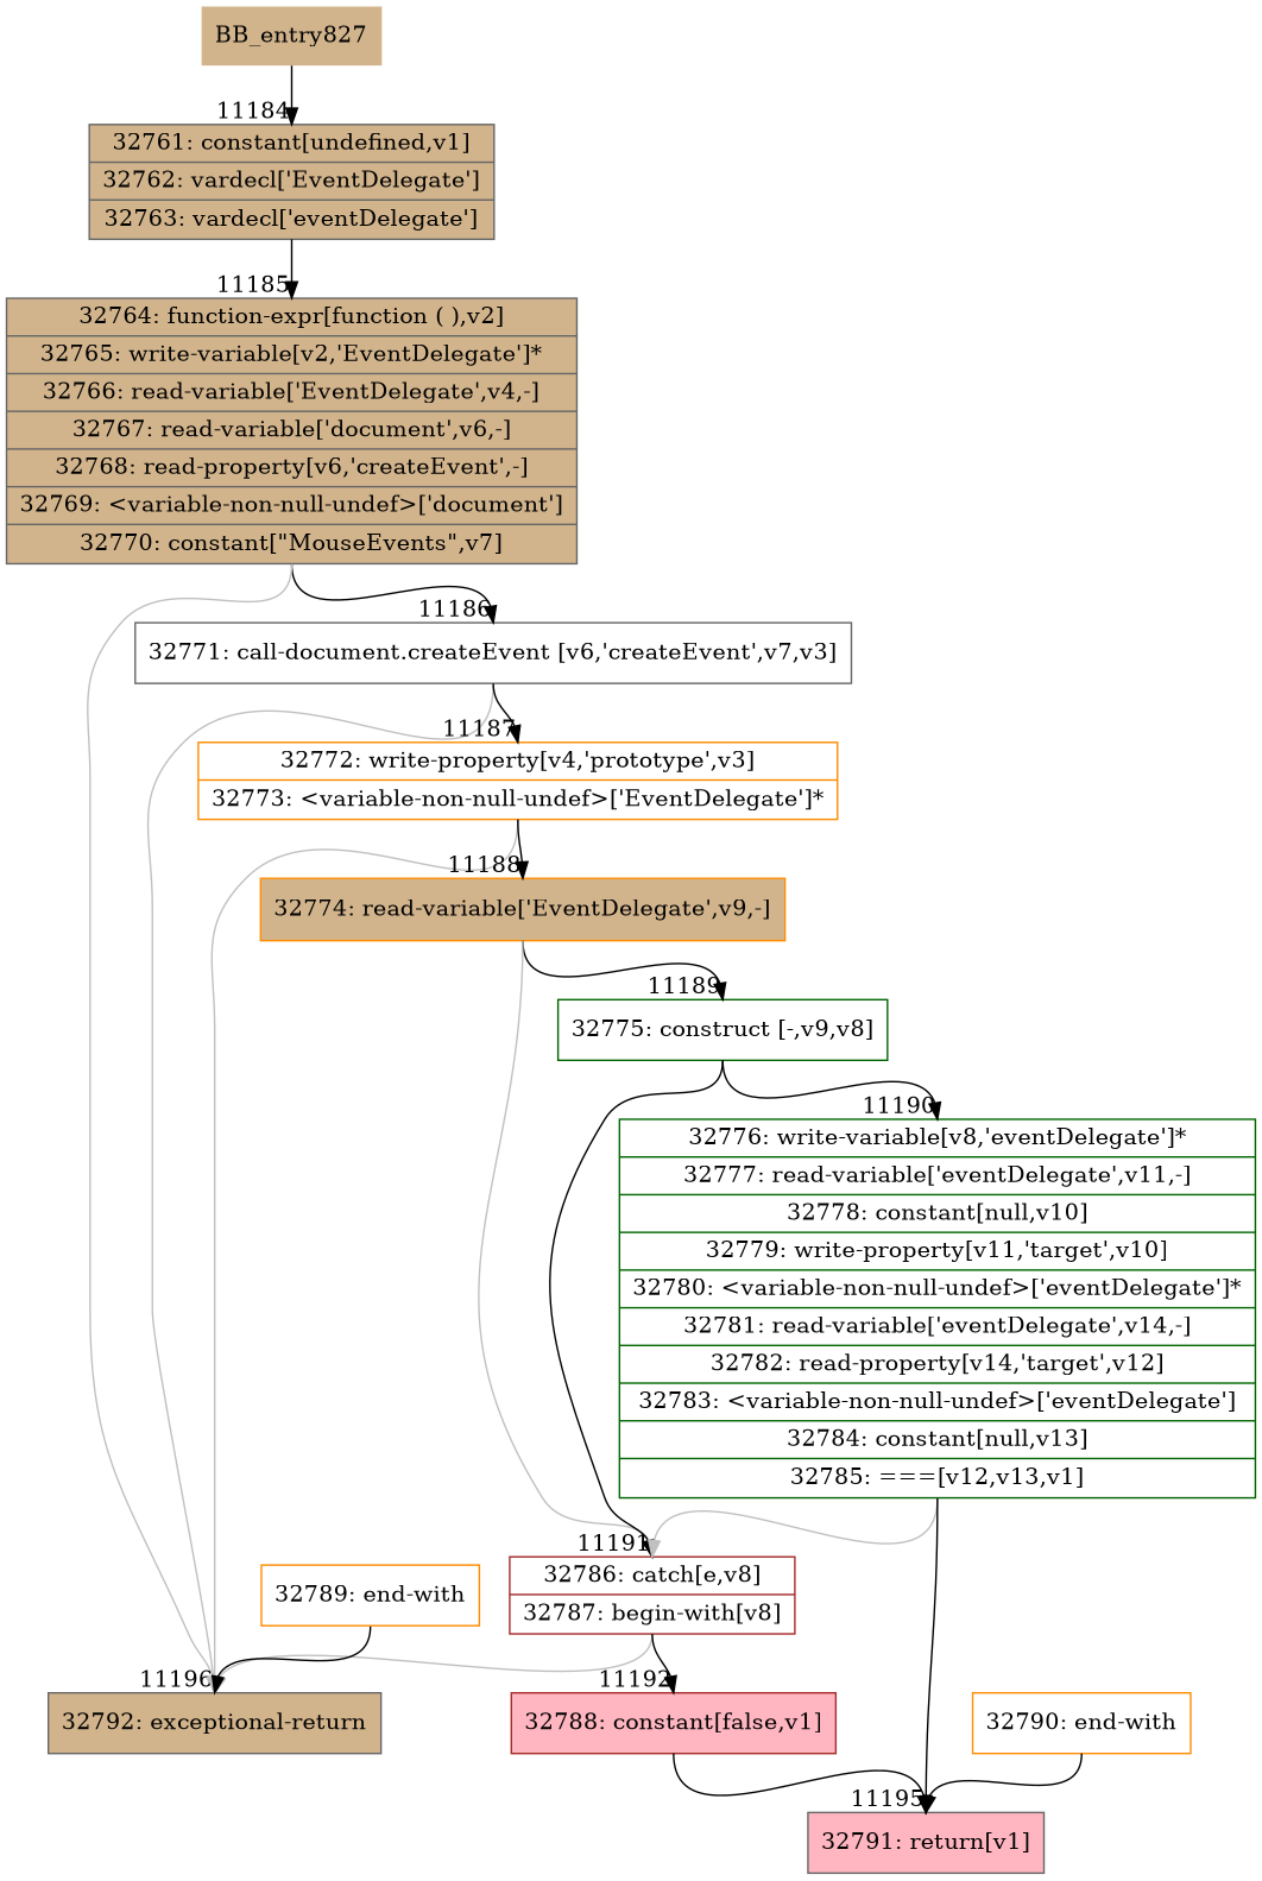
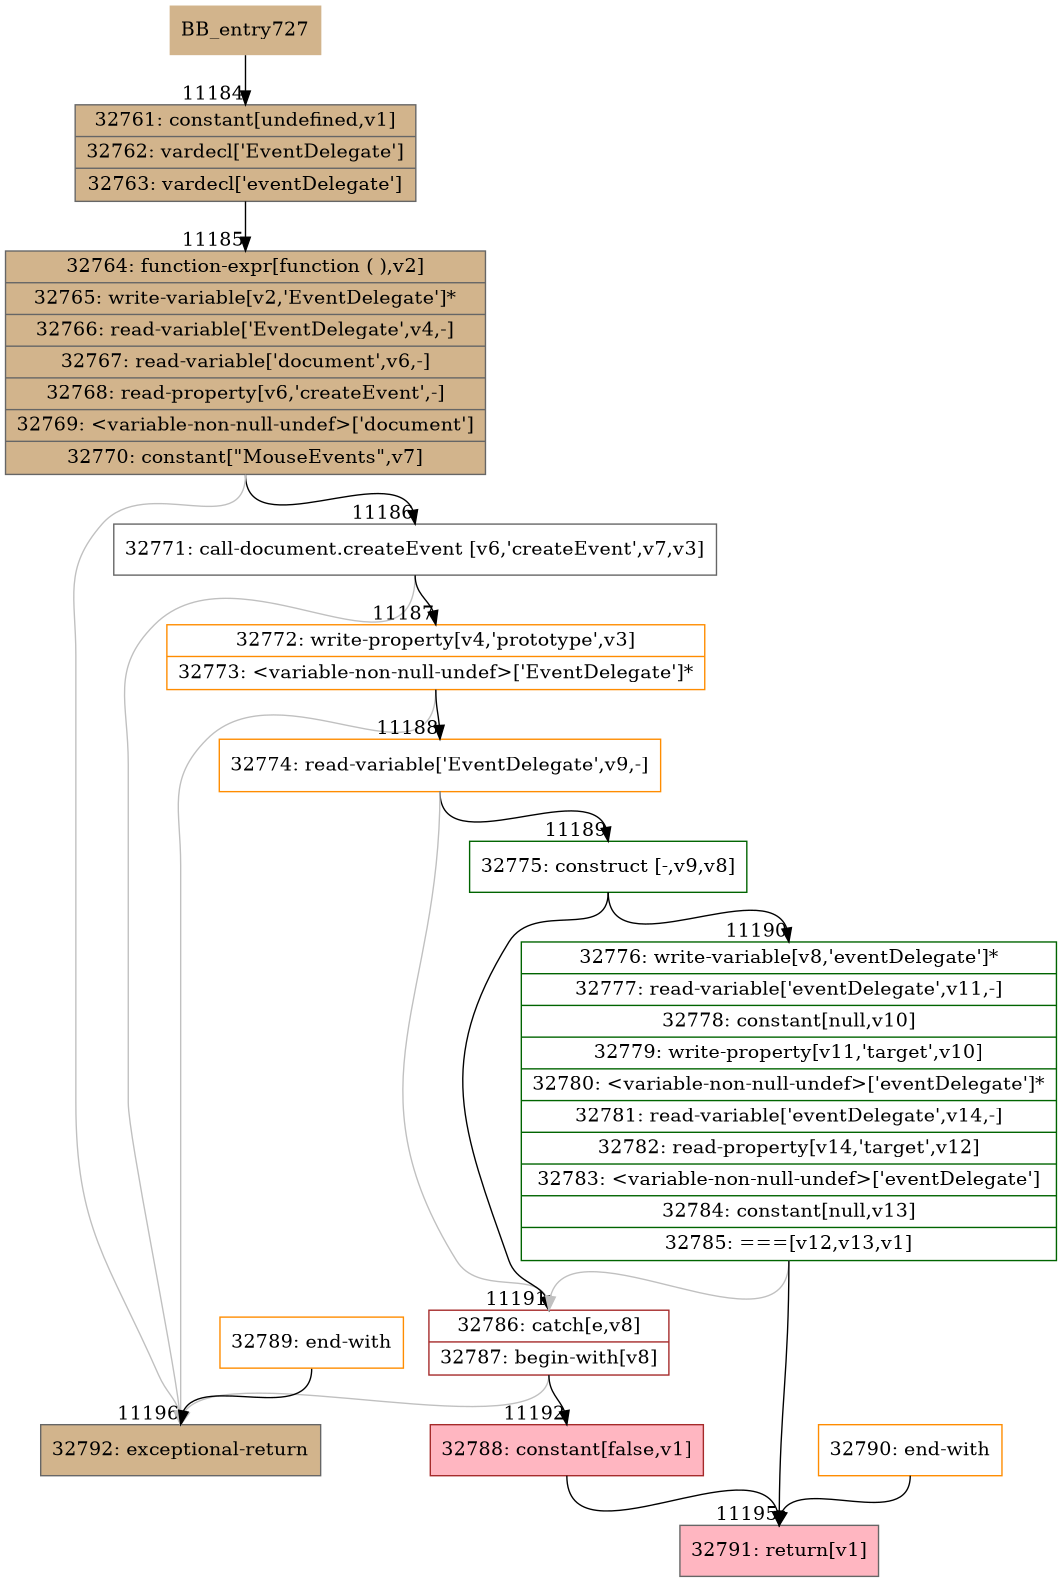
  digraph {
    rankdir=TD
    node [color=gray40 fillcolor=white shape=record style=filled]
    edge [headport=n tailport=s]
-   BB_entry827 [color=darkgreen fillcolor=tan shape=none]
+   BB_entry827 [color=darkgreen fillcolor=tan shape=none label=BB_entry727]
    n2 [fillcolor=tan label="{32761: constant[undefined,v1]|32762: vardecl['EventDelegate']|32763: vardecl['eventDelegate']}"]
    n3 [fillcolor=tan label="{32764: function-expr[function ( ),v2]|32765: write-variable[v2,'EventDelegate']*|32766: read-variable['EventDelegate',v4,-]|32767: read-variable['document',v6,-]|32768: read-property[v6,'createEvent',-]|32769: \<variable-non-null-undef\>['document']|32770: constant[\"MouseEvents\",v7]}"]
    n4 [label="{32771: call-document.createEvent [v6,'createEvent',v7,v3]}"]
    n5 [fillcolor=tan label="{32792: exceptional-return}"]
    n6 [color=darkorange label="{32772: write-property[v4,'prototype',v3]|32773: \<variable-non-null-undef\>['EventDelegate']*}"]
-   n7 [color=darkorange fillcolor=tan label="{32774: read-variable['EventDelegate',v9,-]}"]
+   n7 [color=darkorange label="{32774: read-variable['EventDelegate',v9,-]}"]
    n8 [color=darkgreen label="{32775: construct [-,v9,v8]}"]
    n9 [color=brown label="{32786: catch[e,v8]|32787: begin-with[v8]}"]
    n10 [color=darkgreen label="{32776: write-variable[v8,'eventDelegate']*|32777: read-variable['eventDelegate',v11,-]|32778: constant[null,v10]|32779: write-property[v11,'target',v10]|32780: \<variable-non-null-undef\>['eventDelegate']*|32781: read-variable['eventDelegate',v14,-]|32782: read-property[v14,'target',v12]|32783: \<variable-non-null-undef\>['eventDelegate']|32784: constant[null,v13]|32785: ===[v12,v13,v1]}"]
    n11 [color=brown fillcolor=lightpink label="{32788: constant[false,v1]}"]
    n12 [fillcolor=lightpink label="{32791: return[v1]}"]
    n13 [color=darkorange label="{32789: end-with}"]
    n14 [color=darkorange label="{32790: end-with}"]
    BB_entry827 -> n2 [headlabel="    11184"]
    n2 -> n3 [headlabel="      11185"]
    n3 -> n4 [headlabel="      11186"]
    n3 -> n5 [color=gray headlabel="      11196"]
    n4 -> n5 [color=gray]
    n4 -> n6 [headlabel="      11187"]
    n6 -> n5 [color=gray]
    n6 -> n7 [headlabel="      11188"]
    n7 -> n8 [headlabel="      11189"]
    n7 -> n9 [color=gray headlabel="      11191"]
    n8 -> n9 [color=black]
    n8 -> n10 [headlabel="      11190"]
    n9 -> n5 [color=gray]
    n9 -> n11 [headlabel="      11192"]
    n10 -> n9 [color=gray]
    n10 -> n12 [headlabel="      11195"]
    n11 -> n12
    n13 -> n5
    n14 -> n12
  }
